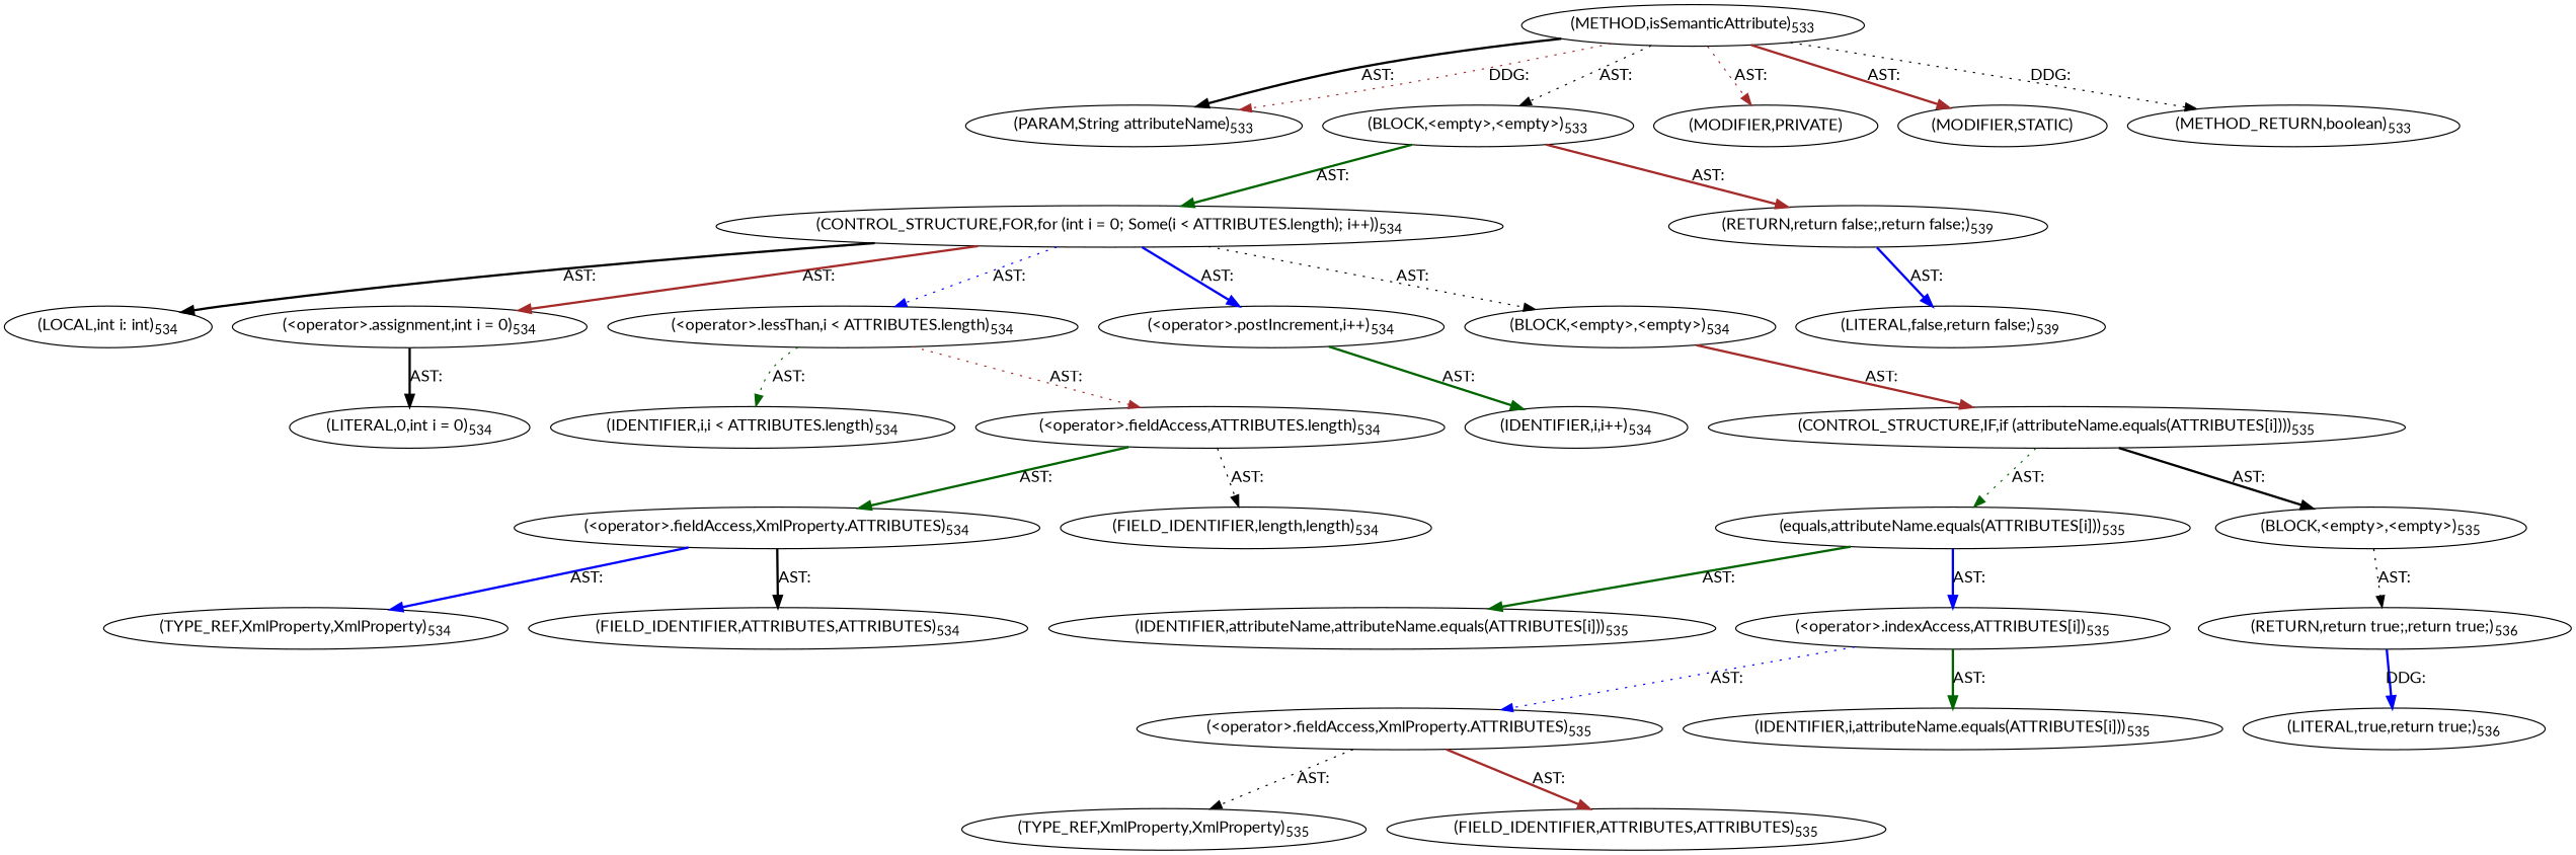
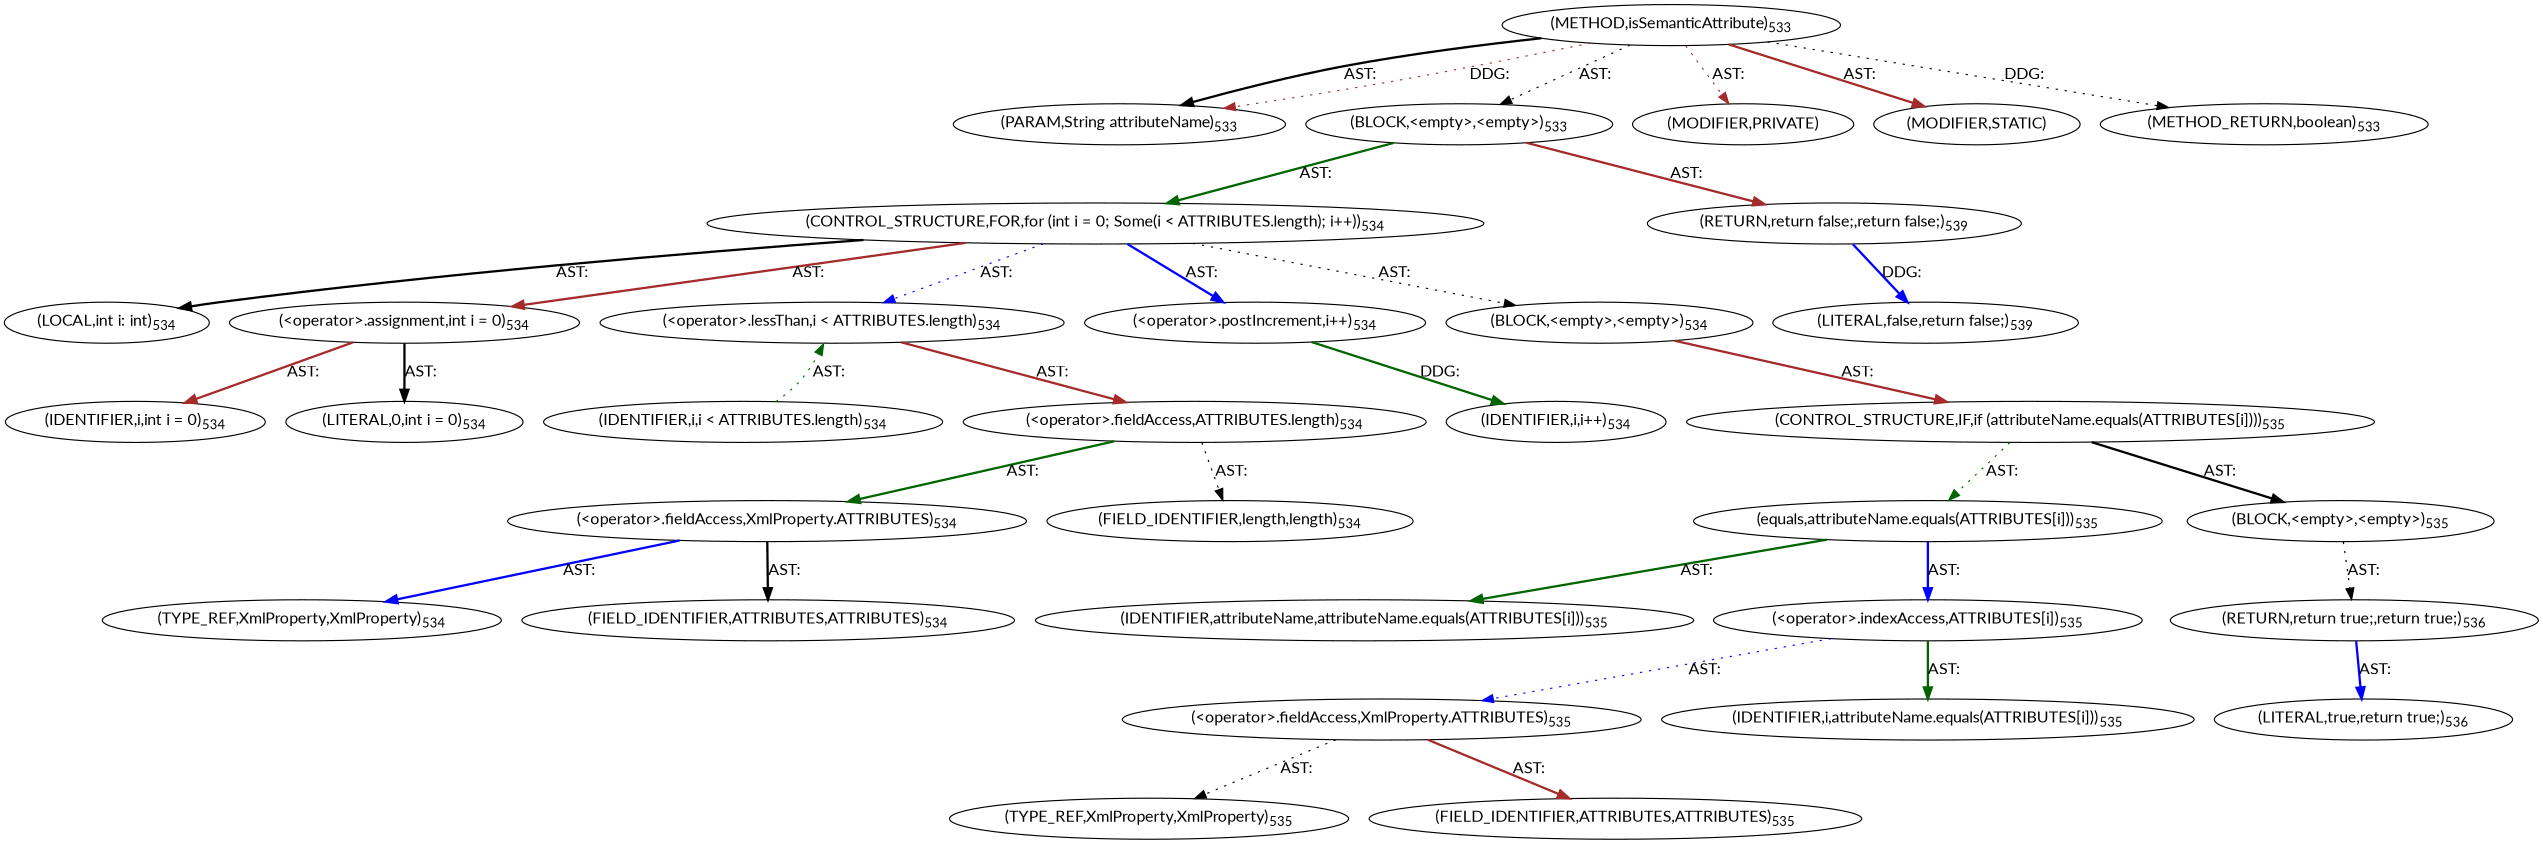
  digraph {
    fontname=Lato
    node [fontname=Lato]
    edge [color=black fontname=Lato style=bold]
    n1 [label=<(METHOD,isSemanticAttribute)<SUB>533</SUB>>]
    n2 [label=<(PARAM,String attributeName)<SUB>533</SUB>>]
    n3 [label=<(BLOCK,&lt;empty&gt;,&lt;empty&gt;)<SUB>533</SUB>>]
    n4 [label=<(MODIFIER,PRIVATE)>]
    n5 [label=<(MODIFIER,STATIC)>]
    n6 [label=<(METHOD_RETURN,boolean)<SUB>533</SUB>>]
    n7 [label=<(CONTROL_STRUCTURE,FOR,for (int i = 0; Some(i &lt; ATTRIBUTES.length); i++))<SUB>534</SUB>>]
    n8 [label=<(RETURN,return false;,return false;)<SUB>539</SUB>>]
    n9 [label=<(LOCAL,int i: int)<SUB>534</SUB>>]
    n10 [label=<(&lt;operator&gt;.assignment,int i = 0)<SUB>534</SUB>>]
    n11 [label=<(&lt;operator&gt;.lessThan,i &lt; ATTRIBUTES.length)<SUB>534</SUB>>]
    n12 [label=<(&lt;operator&gt;.postIncrement,i++)<SUB>534</SUB>>]
    n13 [label=<(BLOCK,&lt;empty&gt;,&lt;empty&gt;)<SUB>534</SUB>>]
    n14 [label=<(LITERAL,false,return false;)<SUB>539</SUB>>]
+   n15 [label=<(IDENTIFIER,i,int i = 0)<SUB>534</SUB>>]
    n16 [label=<(LITERAL,0,int i = 0)<SUB>534</SUB>>]
    n17 [label=<(IDENTIFIER,i,i &lt; ATTRIBUTES.length)<SUB>534</SUB>>]
    n18 [label=<(&lt;operator&gt;.fieldAccess,ATTRIBUTES.length)<SUB>534</SUB>>]
    n19 [label=<(IDENTIFIER,i,i++)<SUB>534</SUB>>]
    n20 [label=<(CONTROL_STRUCTURE,IF,if (attributeName.equals(ATTRIBUTES[i])))<SUB>535</SUB>>]
    n21 [label=<(&lt;operator&gt;.fieldAccess,XmlProperty.ATTRIBUTES)<SUB>534</SUB>>]
    n22 [label=<(FIELD_IDENTIFIER,length,length)<SUB>534</SUB>>]
    n23 [label=<(TYPE_REF,XmlProperty,XmlProperty)<SUB>534</SUB>>]
    n24 [label=<(FIELD_IDENTIFIER,ATTRIBUTES,ATTRIBUTES)<SUB>534</SUB>>]
    n25 [label=<(equals,attributeName.equals(ATTRIBUTES[i]))<SUB>535</SUB>>]
    n26 [label=<(BLOCK,&lt;empty&gt;,&lt;empty&gt;)<SUB>535</SUB>>]
    n27 [label=<(IDENTIFIER,attributeName,attributeName.equals(ATTRIBUTES[i]))<SUB>535</SUB>>]
    n28 [label=<(&lt;operator&gt;.indexAccess,ATTRIBUTES[i])<SUB>535</SUB>>]
    n29 [label=<(RETURN,return true;,return true;)<SUB>536</SUB>>]
    n30 [label=<(&lt;operator&gt;.fieldAccess,XmlProperty.ATTRIBUTES)<SUB>535</SUB>>]
    n31 [label=<(IDENTIFIER,i,attributeName.equals(ATTRIBUTES[i]))<SUB>535</SUB>>]
    n32 [label=<(TYPE_REF,XmlProperty,XmlProperty)<SUB>535</SUB>>]
    n33 [label=<(FIELD_IDENTIFIER,ATTRIBUTES,ATTRIBUTES)<SUB>535</SUB>>]
    n34 [label=<(LITERAL,true,return true;)<SUB>536</SUB>>]
    n1 -> n2 [label="AST: "]
    n1 -> n2 [color=brown label="DDG: " style=dotted]
    n1 -> n3 [label="AST: " style=dotted]
    n1 -> n4 [color=brown label="AST: " style=dotted]
    n1 -> n5 [color=brown label="AST: "]
    n1 -> n6 [label="DDG: " style=dotted]
    n3 -> n7 [color=darkgreen label="AST: "]
    n3 -> n8 [color=brown label="AST: "]
    n7 -> n9 [label="AST: "]
    n7 -> n10 [color=brown label="AST: "]
    n7 -> n11 [color=blue label="AST: " style=dotted]
    n7 -> n12 [color=blue label="AST: "]
    n7 -> n13 [label="AST: " style=dotted]
-   n8 -> n14 [color=blue label="AST: "]
+   n8 -> n14 [color=blue label="DDG: "]
+   n10 -> n15 [color=brown label="AST: "]
    n10 -> n16 [label="AST: "]
-   n11 -> n17 [color=darkgreen label="AST: " style=dotted]
-   n11 -> n18 [color=brown label="AST: " style=dotted]
-   n12 -> n19 [color=darkgreen label="AST: "]
+   n17 -> n11 [color=darkgreen label="AST: " style=dotted]
+   n11 -> n18 [color=brown label="AST: "]
+   n12 -> n19 [color=darkgreen label="DDG: "]
    n13 -> n20 [color=brown label="AST: "]
    n18 -> n21 [color=darkgreen label="AST: "]
    n18 -> n22 [label="AST: " style=dotted]
    n20 -> n25 [color=darkgreen label="AST: " style=dotted]
    n20 -> n26 [label="AST: "]
    n21 -> n23 [color=blue label="AST: "]
    n21 -> n24 [label="AST: "]
    n25 -> n27 [color=darkgreen label="AST: "]
    n25 -> n28 [color=blue label="AST: "]
    n26 -> n29 [label="AST: " style=dotted]
    n28 -> n30 [color=blue label="AST: " style=dotted]
    n28 -> n31 [color=darkgreen label="AST: "]
-   n29 -> n34 [color=blue label="DDG: "]
+   n29 -> n34 [color=blue label="AST: "]
    n30 -> n32 [label="AST: " style=dotted]
    n30 -> n33 [color=brown label="AST: "]
  }
